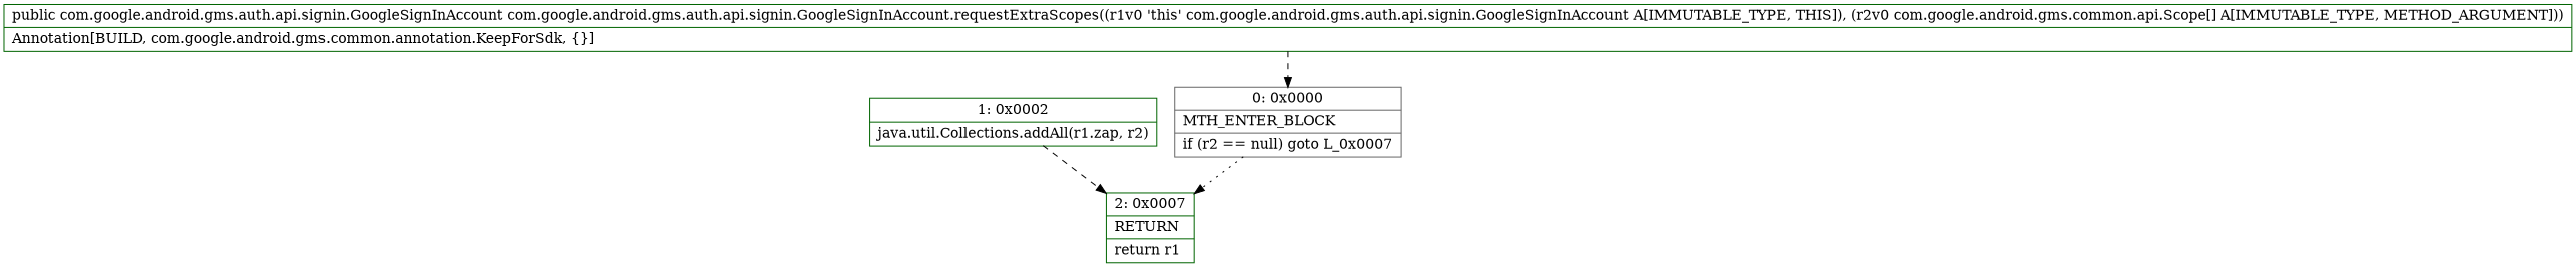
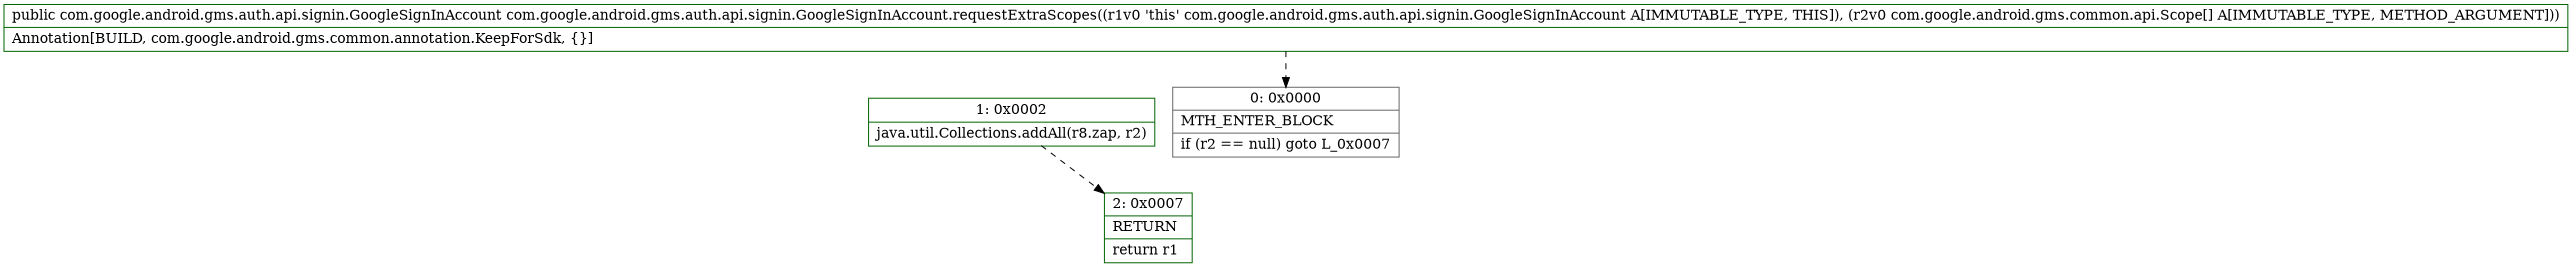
  digraph {
    node [color=darkgreen shape=record]
    edge [style=dashed]
    n1 [color=gray40 label="{0\:\ 0x0000|MTH_ENTER_BLOCK\l|if (r2 == null) goto L_0x0007\l}"]
    n2 [label="{2\:\ 0x0007|RETURN\l|return r1\l}"]
-   n3 [label="{1\:\ 0x0002|java.util.Collections.addAll(r1.zap, r2)\l}"]
+   n3 [label="{1\:\ 0x0002|java.util.Collections.addAll(r8.zap, r2)\l}"]
    n4 [label="{public com.google.android.gms.auth.api.signin.GoogleSignInAccount com.google.android.gms.auth.api.signin.GoogleSignInAccount.requestExtraScopes((r1v0 'this' com.google.android.gms.auth.api.signin.GoogleSignInAccount A[IMMUTABLE_TYPE, THIS]), (r2v0 com.google.android.gms.common.api.Scope[] A[IMMUTABLE_TYPE, METHOD_ARGUMENT]))  | Annotation[BUILD, com.google.android.gms.common.annotation.KeepForSdk, \{\}]\l}"]
-   n1 -> n2 [style=dotted]
    n3 -> n2
    n4 -> n1
  }
